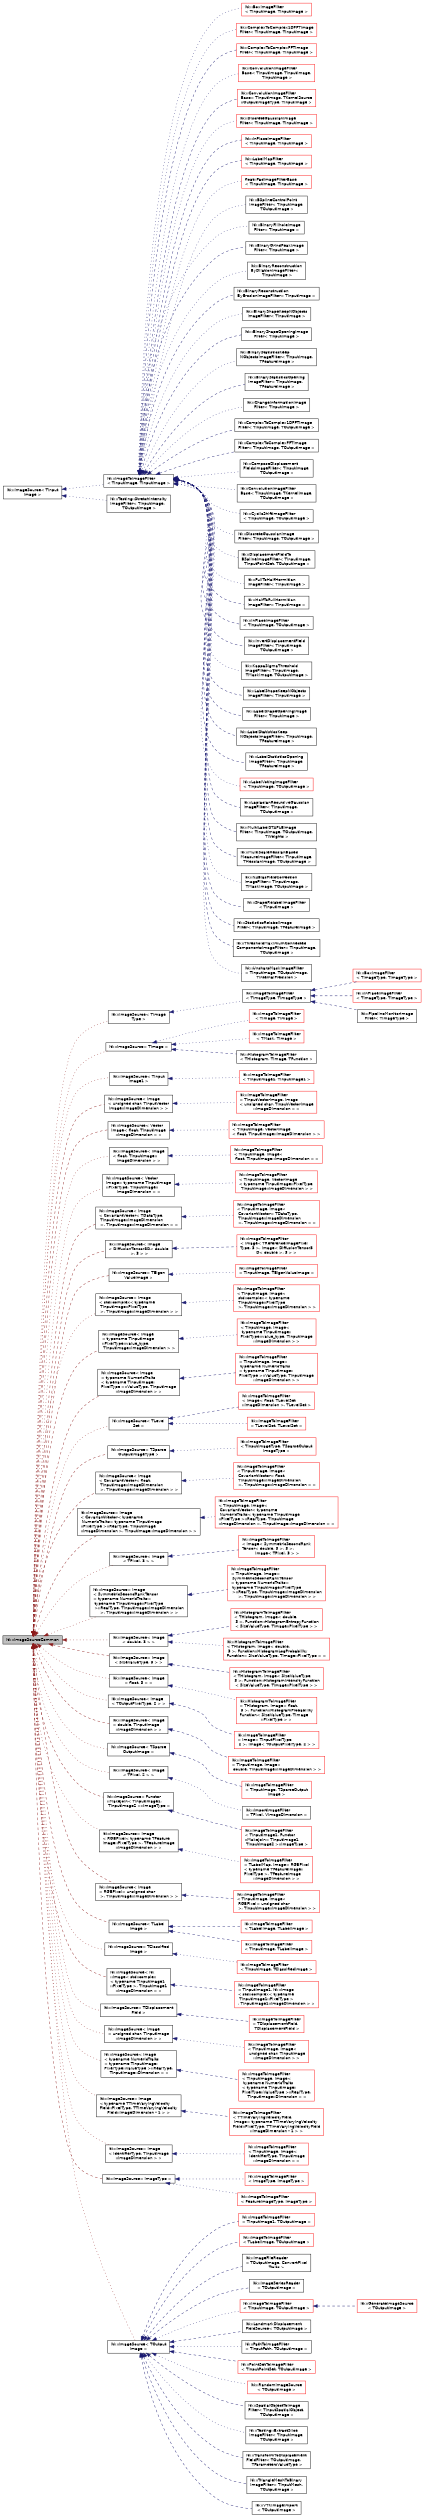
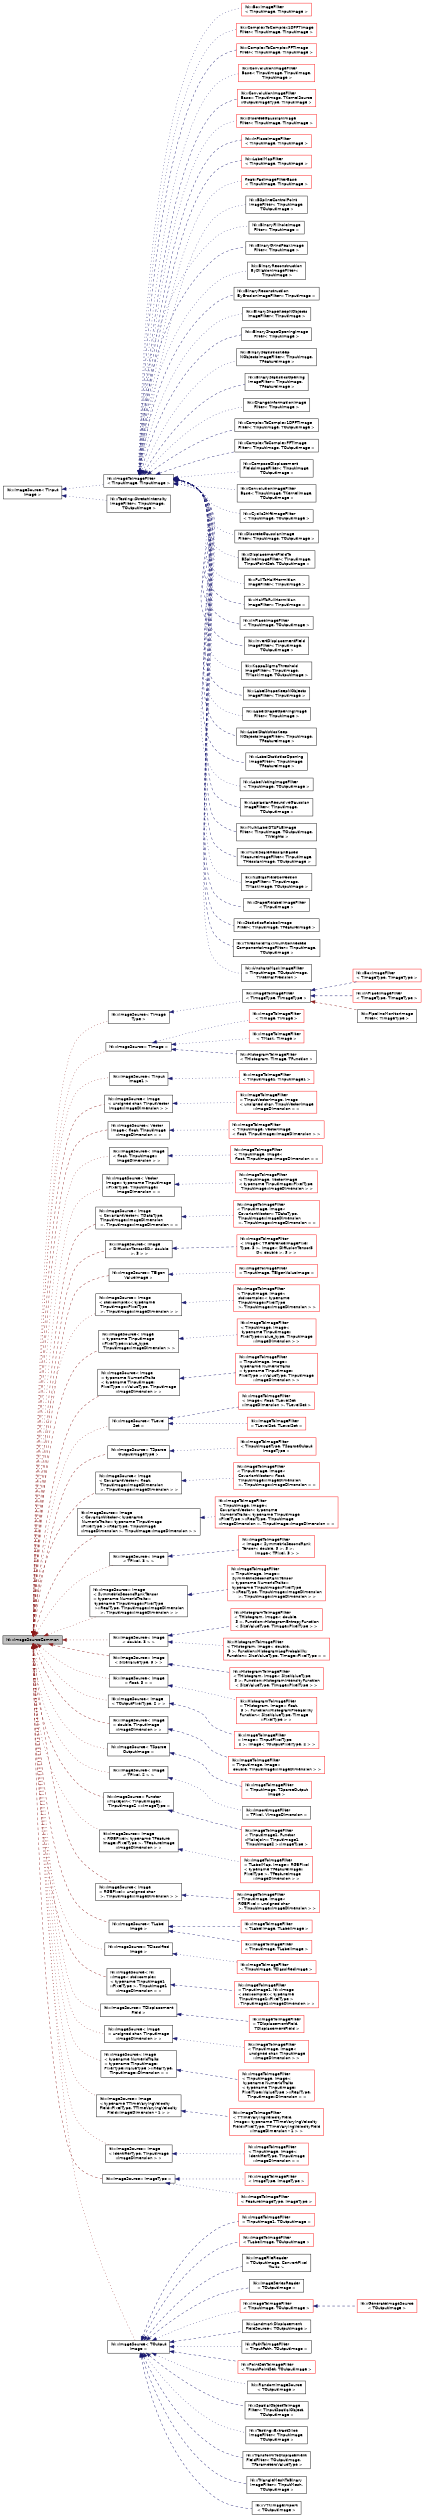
  digraph {
    rankdir=LR
    node [color=black fillcolor=white fontname=Helvetica fontsize=10 shape=record style=filled]
    edge [color=midnightblue dir=back fontname=Helvetica fontsize=10 labelfontname=Helvetica labelfontsize=10 style=dotted]
    n1 [fillcolor=grey75 fontcolor=black height=0.2 label="itk::ImageSourceCommon" width=0.4]
    n2 [height=0.2 label="itk::ImageSource\< TImage\lType \>" width=0.4]
    n3 [height=0.2 label="itk::ImageSource\< TImage \>" width=0.4]
    n4 [height=0.2 label="itk::ImageSource\< TInput\lImage1 \>" width=0.4]
    n5 [height=0.2 label="itk::ImageSource\< Image\l\< unsigned char, TInputVector\lImage::ImageDimension \> \>" width=0.4]
    n6 [height=0.2 label="itk::ImageSource\< Vector\lImage\< float, TInputImage\l::ImageDimension \> \>" width=0.4]
    n7 [height=0.2 label="itk::ImageSource\< Image\l\< float, TInputImage::\lImageDimension \> \>" width=0.4]
    n8 [height=0.2 label="itk::ImageSource\< Vector\lImage\< typename TInputImage\l::PixelType, TInputImage::\lImageDimension \> \>" width=0.4]
    n9 [height=0.2 label="itk::ImageSource\< Image\l\< CovariantVector\< TDataType,\l TInputImage::ImageDimension\l \>, TInputImage::ImageDimension \> \>" width=0.4]
    n10 [height=0.2 label="itk::ImageSource\< Image\l\< DiffusionTensor3D\< double\l \>, 3 \> \>" width=0.4]
    n11 [height=0.2 label="itk::ImageSource\< TEigen\lValueImage \>" width=0.4]
    n12 [height=0.2 label="itk::ImageSource\< Image\l\< std::complex\< typename\l TInputImage::PixelType\l \>, TInputImage::ImageDimension \> \>" width=0.4]
    n13 [height=0.2 label="itk::ImageSource\< Image\l\< typename TInputImage\l::PixelType::value_type,\l TInputImage::ImageDimension \> \>" width=0.4]
    n14 [height=0.2 label="itk::ImageSource\< Image\l\< typename NumericTraits\l\< typename TInputImage::\lPixelType \>::ValueType, TInputImage\l::ImageDimension \> \>" width=0.4]
    n15 [height=0.2 label="itk::ImageSource\< TLevel\lSet \>" width=0.4]
    n16 [height=0.2 label="itk::ImageSource\< TSparse\lOutputImageType \>" width=0.4]
    n17 [height=0.2 label="itk::ImageSource\< Image\l\< CovariantVector\< float,\l TInputImage::ImageDimension\l \>, TInputImage::ImageDimension \> \>" width=0.4]
    n18 [height=0.2 label="itk::ImageSource\< Image\l\< CovariantVector\< typename\l NumericTraits\< typename TInputImage\l::PixelType \>::RealType, TInputImage\l::ImageDimension \>, TInputImage::ImageDimension \> \>" width=0.4]
    n19 [height=0.2 label="itk::ImageSource\< Image\l\< TPixel, 3 \> \>" width=0.4]
    n20 [height=0.2 label="itk::ImageSource\< Image\l\< SymmetricSecondRankTensor\l\< typename NumericTraits\<\l typename TInputImage::PixelType\l \>::RealType, TInputImage::ImageDimension\l \>, TInputImage::ImageDimension \> \>" width=0.4]
    n21 [height=0.2 label="itk::ImageSource\< Image\l\< double, 3 \> \>" width=0.4]
    n22 [height=0.2 label="itk::ImageSource\< Image\l\< SizeValueType, 3 \> \>" width=0.4]
    n23 [height=0.2 label="itk::ImageSource\< Image\l\< float, 3 \> \>" width=0.4]
    n24 [height=0.2 label="itk::ImageSource\< Image\l\< TOutputPixelType, 2 \> \>" width=0.4]
    n25 [height=0.2 label="itk::ImageSource\< Image\l\< double, TInputImage\l::ImageDimension \> \>" width=0.4]
    n26 [height=0.2 label="itk::ImageSource\< TSparse\lOutputImage \>" width=0.4]
    n27 [height=0.2 label="itk::ImageSource\< Image\l\< TPixel, 2 \> \>" width=0.4]
    n28 [height=0.2 label="itk::ImageSource\< Functor\l::MakeJoin\< TInputImage1,\l TInputImage2 \>::ImageType \>" width=0.4]
    n29 [height=0.2 label="itk::ImageSource\< Image\l\< RGBPixel\< typename TFeature\lImage::PixelType \>, TFeatureImage\l::ImageDimension \> \>" width=0.4]
    n30 [height=0.2 label="itk::ImageSource\< Image\l\< RGBPixel\< unsigned char\l \>, TInputImage::ImageDimension \> \>" width=0.4]
    n31 [height=0.2 label="itk::ImageSource\< TLabel\lImage \>" width=0.4]
    n32 [height=0.2 label="itk::ImageSource\< TClassified\lImage \>" width=0.4]
    n33 [height=0.2 label="itk::ImageSource\< itk\l::Image\< std::complex\l\< typename TInputImage1\l::PixelType \>, TInputImage1\l::ImageDimension \> \>" width=0.4]
    n34 [height=0.2 label="itk::ImageSource\< TDisplacement\lField \>" width=0.4]
    n35 [height=0.2 label="itk::ImageSource\< Image\l\< unsigned char, TInputImage\l::ImageDimension \> \>" width=0.4]
    n36 [height=0.2 label="itk::ImageSource\< Image\l\< typename NumericTraits\l\< typename TInputImage::\lPixelType::ValueType \>::RealType,\l TInputImage::Dimension \> \>" width=0.4]
    n37 [height=0.2 label="itk::ImageSource\< Image\l\< typename TTimeVaryingVelocity\lField::PixelType, TTimeVaryingVelocity\lField::ImageDimension - 1 \> \>" width=0.4]
    n38 [height=0.2 label="itk::ImageSource\< Image\l\< IdentifierType, TInputImage\l::ImageDimension \> \>" width=0.4]
    n39 [height=0.2 label="itk::ImageSource\< ImageType \>" width=0.4]
    n40 [height=0.2 label="itk::ImageSource\< TOutput\lImage \>" width=0.4]
    n41 [height=0.2 label="itk::ImageToImageFilter\l\< TImageType, TImageType \>" width=0.4]
    n42 [height=0.2 label="itk::ImageSource\< TInput\lImage \>" width=0.4]
    n43 [height=0.2 label="itk::ImageToImageFilter\l\< TInputImage, TInputImage \>" width=0.4]
    n44 [height=0.2 label="itk::Testing::StretchIntensity\lImageFilter\< TInputImage,\l TOutputImage \>" width=0.4]
    n45 [color=red height=0.2 label="itk::ImageToImageFilter\l\< TImage, TImage \>" width=0.4]
    n46 [color=red height=0.2 label="itk::ImageToImageFilter\l\< TMask, TImage \>" width=0.4]
    n47 [height=0.2 label="itk::HistogramToImageFilter\l\< THistogram, TImage, TFunction \>" width=0.4]
    n48 [color=red height=0.2 label="itk::ImageToImageFilter\l\< TInputImage1, TInputImage1 \>" width=0.4]
    n49 [color=red height=0.2 label="itk::ImageToImageFilter\l\< TInputVectorImage, Image\l\< unsigned char, TInputVectorImage\l::ImageDimension \> \>" width=0.4]
    n50 [color=red height=0.2 label="itk::ImageToImageFilter\l\< TInputImage, VectorImage\l\< float, TInputImage::ImageDimension \> \>" width=0.4]
    n51 [color=red height=0.2 label="itk::ImageToImageFilter\l\< TInputImage, Image\<\l float, TInputImage::ImageDimension \> \>" width=0.4]
    n52 [color=red height=0.2 label="itk::ImageToImageFilter\l\< TInputImage, VectorImage\l\< typename TInputImage::PixelType,\l TInputImage::ImageDimension \> \>" width=0.4]
    n53 [color=red height=0.2 label="itk::ImageToImageFilter\l\< TInputImage, Image\<\l CovariantVector\< TDataType,\l TInputImage::ImageDimension\l \>, TInputImage::ImageDimension \> \>" width=0.4]
    n54 [color=red height=0.2 label="itk::ImageToImageFilter\l\< Image\< TReferenceImagePixel\lType, 3 \>, Image\< DiffusionTensor3\lD\< double \>, 3 \> \>" width=0.4]
    n55 [color=red height=0.2 label="itk::ImageToImageFilter\l\< TInputImage, TEigenValueImage \>" width=0.4]
    n56 [color=red height=0.2 label="itk::ImageToImageFilter\l\< TInputImage, Image\<\l std::complex\< typename\l TInputImage::PixelType\l \>, TInputImage::ImageDimension \> \>" width=0.4]
    n57 [color=red height=0.2 label="itk::ImageToImageFilter\l\< TInputImage, Image\<\l typename TInputImage::\lPixelType::value_type, TInputImage\l::ImageDimension \> \>" width=0.4]
    n58 [color=red height=0.2 label="itk::ImageToImageFilter\l\< TInputImage, Image\<\l typename NumericTraits\l\< typename TInputImage::\lPixelType \>::ValueType, TInputImage\l::ImageDimension \> \>" width=0.4]
    n59 [color=red height=0.2 label="itk::ImageToImageFilter\l\< Image\< float, TLevelSet\l::ImageDimension \>, TLevelSet \>" width=0.4]
    n60 [color=red height=0.2 label="itk::ImageToImageFilter\l\< TLevelSet, TLevelSet \>" width=0.4]
    n61 [color=red height=0.2 label="itk::ImageToImageFilter\l\< TInputImageType, TSparseOutput\lImageType \>" width=0.4]
    n62 [color=red height=0.2 label="itk::ImageToImageFilter\l\< TInputImage, Image\<\l CovariantVector\< float,\l TInputImage::ImageDimension\l \>, TInputImage::ImageDimension \> \>" width=0.4]
    n63 [color=red height=0.2 label="itk::ImageToImageFilter\l\< TInputImage, Image\<\l CovariantVector\< typename\l NumericTraits\< typename TInputImage\l::PixelType \>::RealType, TInputImage\l::ImageDimension \>, TInputImage::ImageDimension \> \>" width=0.4]
    n64 [color=red height=0.2 label="itk::ImageToImageFilter\l\< Image\< SymmetricSecondRank\lTensor\< double, 3 \>, 3 \>,\l Image\< TPixel, 3 \> \>" width=0.4]
    n65 [color=red height=0.2 label="itk::ImageToImageFilter\l\< TInputImage, Image\<\l SymmetricSecondRankTensor\l\< typename NumericTraits\<\l typename TInputImage::PixelType\l \>::RealType, TInputImage::ImageDimension\l \>, TInputImage::ImageDimension \> \>" width=0.4]
    n66 [color=red height=0.2 label="itk::HistogramToImageFilter\l\< THistogram, Image\< double,\l 3 \>, Function::HistogramEntropyFunction\l\< SizeValueType, TImage::PixelType \> \>" width=0.4]
    n67 [color=red height=0.2 label="itk::HistogramToImageFilter\l\< THistogram, Image\< double,\l 3 \>, Function::HistogramLogProbability\lFunction\< SizeValueType, TImage::PixelType \> \>" width=0.4]
    n68 [color=red height=0.2 label="itk::HistogramToImageFilter\l\< THistogram, Image\< SizeValueType,\l 3 \>, Function::HistogramIntensityFunction\l\< SizeValueType, TImage::PixelType \> \>" width=0.4]
    n69 [color=red height=0.2 label="itk::HistogramToImageFilter\l\< THistogram, Image\< float,\l 3 \>, Function::HistogramProbability\lFunction\< SizeValueType, TImage\l::PixelType \> \>" width=0.4]
    n70 [color=red height=0.2 label="itk::ImageToImageFilter\l\< Image\< TInputPixelType,\l 2 \>, Image\< TOutputPixelType, 2 \> \>" width=0.4]
    n71 [color=red height=0.2 label="itk::ImageToImageFilter\l\< TInputImage, Image\<\l double, TInputImage::ImageDimension \> \>" width=0.4]
    n72 [color=red height=0.2 label="itk::ImageToImageFilter\l\< TInputImage, TSparseOutput\lImage \>" width=0.4]
    n73 [height=0.2 label="itk::ImportImageFilter\l\< TPixel, VImageDimension \>" width=0.4]
    n74 [color=red height=0.2 label="itk::ImageToImageFilter\l\< TInputImage1, Functor\l::MakeJoin\< TInputImage1,\l TInputImage2 \>::ImageType \>" width=0.4]
    n75 [color=red height=0.2 label="itk::ImageToImageFilter\l\< TLabelMap, Image\< RGBPixel\l\< typename TFeatureImage::\lPixelType \>, TFeatureImage\l::ImageDimension \> \>" width=0.4]
    n76 [color=red height=0.2 label="itk::ImageToImageFilter\l\< TInputImage, Image\<\l RGBPixel\< unsigned char\l \>, TInputImage::ImageDimension \> \>" width=0.4]
    n77 [color=red height=0.2 label="itk::ImageToImageFilter\l\< TLabelImage, TLabelImage \>" width=0.4]
    n78 [color=red height=0.2 label="itk::ImageToImageFilter\l\< TInputImage, TLabelImage \>" width=0.4]
    n79 [color=red height=0.2 label="itk::ImageToImageFilter\l\< TInputImage, TClassifiedImage \>" width=0.4]
    n80 [color=red height=0.2 label="itk::ImageToImageFilter\l\< TInputImage1, itk::Image\l\< std::complex\< typename\l TInputImage1::PixelType \>\l, TInputImage1::ImageDimension \> \>" width=0.4]
    n81 [color=red height=0.2 label="itk::ImageToImageFilter\l\< TDisplacementField,\l TDisplacementField \>" width=0.4]
    n82 [color=red height=0.2 label="itk::ImageToImageFilter\l\< TInputImage, Image\<\l unsigned char, TInputImage\l::ImageDimension \> \>" width=0.4]
    n83 [color=red height=0.2 label="itk::ImageToImageFilter\l\< TInputImage, Image\<\l typename NumericTraits\l\< typename TInputImage::\lPixelType::ValueType \>::RealType,\l TInputImage::Dimension \> \>" width=0.4]
    n84 [color=red height=0.2 label="itk::ImageToImageFilter\l\< TTimeVaryingVelocityField,\l Image\< typename TTimeVaryingVelocity\lField::PixelType, TTimeVaryingVelocityField\l::ImageDimension - 1 \> \>" width=0.4]
    n85 [color=red height=0.2 label="itk::ImageToImageFilter\l\< TInputImage, Image\<\l IdentifierType, TInputImage\l::ImageDimension \> \>" width=0.4]
    n86 [color=red height=0.2 label="itk::ImageToImageFilter\l\< ImageType, ImageType \>" width=0.4]
    n87 [color=red height=0.2 label="itk::ImageToImageFilter\l\< FeatureImageType, ImageType \>" width=0.4]
    n88 [color=red height=0.2 label="itk::ImageToImageFilter\l\< TInputImage1, TOutputImage \>" width=0.4]
    n89 [color=red height=0.2 label="itk::ImageToImageFilter\l\< TLabelImage, TOutputImage \>" width=0.4]
    n90 [height=0.2 label="itk::ImageFileReader\l\< TOutputImage, ConvertPixel\lTraits \>" width=0.4]
    n91 [height=0.2 label="itk::ImageSeriesReader\l\< TOutputImage \>" width=0.4]
    n92 [color=red height=0.2 label="itk::ImageToImageFilter\l\< TInputImage, TOutputImage \>" width=0.4]
    n93 [height=0.2 label="itk::LandmarkDisplacement\lFieldSource\< TOutputImage \>" width=0.4]
    n94 [height=0.2 label="itk::PathToImageFilter\l\< TInputPath, TOutputImage \>" width=0.4]
    n95 [color=red height=0.2 label="itk::PointSetToImageFilter\l\< TInputPointSet, TOutputImage \>" width=0.4]
-   n96 [color=red height=0.2 label="itk::RandomImageSource\l\< TOutputImage \>" width=0.4]
+   n96 [height=0.2 label="itk::RandomImageSource\l\< TOutputImage \>" width=0.4]
    n97 [height=0.2 label="itk::SpatialObjectToImage\lFilter\< TInputSpatialObject,\l TOutputImage \>" width=0.4]
    n98 [height=0.2 label="itk::Testing::ExtractSlice\lImageFilter\< TInputImage,\l TOutputImage \>" width=0.4]
    n99 [height=0.2 label="itk::TransformToDisplacement\lFieldFilter\< TOutputImage,\l TParametersValueType \>" width=0.4]
    n100 [height=0.2 label="itk::TriangleMeshToBinary\lImageFilter\< TInputMesh,\l TOutputImage \>" width=0.4]
    n101 [height=0.2 label="itk::VTKImageImport\l\< TOutputImage \>" width=0.4]
    n102 [color=red height=0.2 label="itk::BoxImageFilter\l\< TImageType, TImageType \>" width=0.4]
    n103 [color=red height=0.2 label="itk::InPlaceImageFilter\l\< TImageType, TImageType \>" width=0.4]
    n104 [height=0.2 label="itk::PipelineMonitorImage\lFilter\< TImageType \>" width=0.4]
    n105 [color=red height=0.2 label="itk::BoxImageFilter\l\< TInputImage, TInputImage \>" width=0.4]
    n106 [color=red height=0.2 label="itk::ComplexToComplex1DFFTImage\lFilter\< TInputImage, TInputImage \>" width=0.4]
    n107 [color=red height=0.2 label="itk::ComplexToComplexFFTImage\lFilter\< TInputImage, TInputImage \>" width=0.4]
    n108 [color=red height=0.2 label="itk::ConvolutionImageFilter\lBase\< TInputImage, TInputImage,\l TInputImage \>" width=0.4]
    n109 [color=red height=0.2 label="itk::ConvolutionImageFilter\lBase\< TInputImage, TKernelSource\l::OutputImageType, TInputImage \>" width=0.4]
    n110 [color=red height=0.2 label="itk::DiscreteGaussianImage\lFilter\< TInputImage, TInputImage \>" width=0.4]
    n111 [color=red height=0.2 label="itk::InPlaceImageFilter\l\< TInputImage, TInputImage \>" width=0.4]
    n112 [color=red height=0.2 label="itk::LabelMapFilter\l\< TInputImage, TInputImage \>" width=0.4]
    n113 [color=red height=0.2 label="float::PadImageFilterBase\l\< TInputImage, TInputImage \>" width=0.4]
    n114 [height=0.2 label="itk::BSplineControlPoint\lImageFilter\< TInputImage,\l TOutputImage \>" width=0.4]
    n115 [height=0.2 label="itk::BinaryFillholeImage\lFilter\< TInputImage \>" width=0.4]
    n116 [height=0.2 label="itk::BinaryGrindPeakImage\lFilter\< TInputImage \>" width=0.4]
    n117 [height=0.2 label="itk::BinaryReconstruction\lByDilationImageFilter\<\l TInputImage \>" width=0.4]
    n118 [height=0.2 label="itk::BinaryReconstruction\lByErosionImageFilter\< TInputImage \>" width=0.4]
    n119 [height=0.2 label="itk::BinaryShapeKeepNObjects\lImageFilter\< TInputImage \>" width=0.4]
    n120 [height=0.2 label="itk::BinaryShapeOpeningImage\lFilter\< TInputImage \>" width=0.4]
    n121 [height=0.2 label="itk::BinaryStatisticsKeep\lNObjectsImageFilter\< TInputImage,\l TFeatureImage \>" width=0.4]
    n122 [height=0.2 label="itk::BinaryStatisticsOpening\lImageFilter\< TInputImage,\l TFeatureImage \>" width=0.4]
    n123 [height=0.2 label="itk::ChangeInformationImage\lFilter\< TInputImage \>" width=0.4]
    n124 [height=0.2 label="itk::ComplexToComplex1DFFTImage\lFilter\< TInputImage, TOutputImage \>" width=0.4]
    n125 [height=0.2 label="itk::ComplexToComplexFFTImage\lFilter\< TInputImage, TOutputImage \>" width=0.4]
    n126 [height=0.2 label="itk::ComposeDisplacement\lFieldsImageFilter\< TInputImage,\l TOutputImage \>" width=0.4]
    n127 [height=0.2 label="itk::ConvolutionImageFilter\lBase\< TInputImage, TKernelImage,\l TOutputImage \>" width=0.4]
    n128 [height=0.2 label="itk::CyclicShiftImageFilter\l\< TInputImage, TOutputImage \>" width=0.4]
    n129 [height=0.2 label="itk::DiscreteGaussianImage\lFilter\< TInputImage, TOutputImage \>" width=0.4]
    n130 [height=0.2 label="itk::DisplacementFieldTo\lBSplineImageFilter\< TInputImage,\l TInputPointSet, TOutputImage \>" width=0.4]
    n131 [height=0.2 label="itk::FullToHalfHermitian\lImageFilter\< TInputImage \>" width=0.4]
    n132 [height=0.2 label="itk::HalfToFullHermitian\lImageFilter\< TInputImage \>" width=0.4]
    n133 [height=0.2 label="itk::InPlaceImageFilter\l\< TInputImage, TOutputImage \>" width=0.4]
    n134 [height=0.2 label="itk::InvertDisplacementField\lImageFilter\< TInputImage,\l TOutputImage \>" width=0.4]
    n135 [height=0.2 label="itk::KappaSigmaThreshold\lImageFilter\< TInputImage,\l TMaskImage, TOutputImage \>" width=0.4]
    n136 [height=0.2 label="itk::LabelShapeKeepNObjects\lImageFilter\< TInputImage \>" width=0.4]
    n137 [height=0.2 label="itk::LabelShapeOpeningImage\lFilter\< TInputImage \>" width=0.4]
    n138 [height=0.2 label="itk::LabelStatisticsKeep\lNObjectsImageFilter\< TInputImage,\l TFeatureImage \>" width=0.4]
    n139 [height=0.2 label="itk::LabelStatisticsOpening\lImageFilter\< TInputImage,\l TFeatureImage \>" width=0.4]
-   n140 [color=red height=0.2 label="itk::LabelVotingImageFilter\l\< TInputImage, TOutputImage \>" width=0.4]
+   n140 [height=0.2 label="itk::LabelVotingImageFilter\l\< TInputImage, TOutputImage \>" width=0.4]
    n141 [height=0.2 label="itk::LaplacianRecursiveGaussian\lImageFilter\< TInputImage,\l TOutputImage \>" width=0.4]
    n142 [height=0.2 label="itk::MultiLabelSTAPLEImage\lFilter\< TInputImage, TOutputImage,\l TWeights \>" width=0.4]
    n143 [height=0.2 label="itk::MultiScaleHessianBased\lMeasureImageFilter\< TInputImage,\l THessianImage, TOutputImage \>" width=0.4]
    n144 [height=0.2 label="itk::N4BiasFieldCorrection\lImageFilter\< TInputImage,\l TMaskImage, TOutputImage \>" width=0.4]
    n145 [height=0.2 label="itk::ShapeRelabelImageFilter\l\< TInputImage \>" width=0.4]
    n146 [height=0.2 label="itk::StatisticsRelabelImage\lFilter\< TInputImage, TFeatureImage \>" width=0.4]
    n147 [height=0.2 label="itk::ThresholdMaximumConnected\lComponentsImageFilter\< TInputImage,\l TOutputImage \>" width=0.4]
    n148 [height=0.2 label="itk::UnsharpMaskImageFilter\l\< TInputImage, TOutputImage,\l TInternalPrecision \>" width=0.4]
    n149 [color=red height=0.2 label="itk::GenerateImageSource\l\< TOutputImage \>" width=0.4]
    n1 -> n2 [color=firebrick4]
    n1 -> n3 [color=firebrick4]
    n1 -> n4 [color=firebrick4]
    n1 -> n5 [color=firebrick4 style=dashed]
    n1 -> n6 [color=firebrick4 style=dashed]
    n1 -> n7 [color=firebrick4]
    n1 -> n8 [color=firebrick4]
    n1 -> n9 [color=firebrick4 style=dashed]
    n1 -> n10 [color=firebrick4 style=dashed]
    n1 -> n11 [color=firebrick4 style=dashed]
    n1 -> n12 [color=firebrick4]
    n1 -> n13 [color=firebrick4 style=dashed]
    n1 -> n14 [color=firebrick4 style=dashed]
    n1 -> n15 [color=firebrick4]
    n1 -> n16 [color=firebrick4 style=dashed]
    n1 -> n17 [color=firebrick4 style=dashed]
    n1 -> n18 [color=firebrick4 style=dashed]
    n1 -> n19 [color=firebrick4]
    n1 -> n20 [color=firebrick4]
    n1 -> n21 [color=firebrick4]
    n1 -> n22 [color=firebrick4 style=dashed]
    n1 -> n23 [color=firebrick4]
    n1 -> n24 [color=firebrick4]
    n1 -> n25 [color=firebrick4 style=dashed]
    n1 -> n26 [color=firebrick4]
    n1 -> n27 [color=firebrick4]
    n1 -> n28 [color=firebrick4 style=dashed]
    n1 -> n29 [color=firebrick4]
    n1 -> n30 [color=firebrick4 style=dashed]
    n1 -> n31 [color=firebrick4 style=dashed]
    n1 -> n32 [color=firebrick4]
    n1 -> n33 [color=firebrick4 style=dashed]
    n1 -> n34 [color=firebrick4]
    n1 -> n35 [color=firebrick4]
    n1 -> n36 [color=firebrick4]
    n1 -> n37 [color=firebrick4]
    n1 -> n38 [color=firebrick4]
    n1 -> n39 [color=firebrick4 style=dashed]
    n1 -> n40 [color=firebrick4]
    n2 -> n41
    n3 -> n45
    n3 -> n46
    n3 -> n47 [style=dashed]
    n4 -> n48
    n5 -> n49
    n6 -> n50
    n7 -> n51
    n8 -> n52
    n9 -> n53
    n10 -> n54 [style=dashed]
    n11 -> n55
    n12 -> n56
    n13 -> n57
    n14 -> n58 [style=dashed]
    n15 -> n59 [style=dashed]
    n15 -> n60
    n16 -> n61
    n17 -> n62
    n18 -> n63
    n19 -> n64 [style=dashed]
    n20 -> n65 [style=dashed]
    n21 -> n66 [style=dashed]
    n21 -> n67
    n22 -> n68 [style=dashed]
    n23 -> n69
    n24 -> n70 [style=dashed]
    n25 -> n71 [style=dashed]
    n26 -> n72 [style=dashed]
    n27 -> n73
    n28 -> n74 [style=dashed]
    n29 -> n75
    n30 -> n76 [style=dashed]
    n31 -> n77 [style=dashed]
    n31 -> n78 [style=dashed]
    n32 -> n79
    n33 -> n80 [style=dashed]
    n34 -> n81 [style=dashed]
    n35 -> n82
    n36 -> n83 [style=dashed]
    n37 -> n84 [style=dashed]
    n38 -> n85
    n39 -> n86
    n39 -> n87
    n40 -> n88 [style=dashed]
    n40 -> n89 [style=dashed]
    n40 -> n90 [style=dashed]
    n40 -> n91 [style=dashed]
    n40 -> n92
    n40 -> n93 [style=dashed]
    n40 -> n94
    n40 -> n95 [style=dashed]
    n40 -> n96
    n40 -> n97 [style=dashed]
    n40 -> n98
    n40 -> n99 [style=dashed]
    n40 -> n100 [style=dashed]
    n40 -> n101 [style=dashed]
    n41 -> n102 [style=dashed]
    n41 -> n103 [style=dashed]
-   n41 -> n104 [style=dashed]
+   n41 -> n104 [color=firebrick4 style=dashed]
    n42 -> n43
    n42 -> n44
    n43 -> n105
    n43 -> n106
    n43 -> n107 [style=dashed]
    n43 -> n108
    n43 -> n109 [style=dashed]
    n43 -> n110
    n43 -> n111 [style=dashed]
    n43 -> n112 [style=dashed]
    n43 -> n113
    n43 -> n114
    n43 -> n115
    n43 -> n116 [style=dashed]
    n43 -> n117
    n43 -> n118 [style=dashed]
    n43 -> n119
    n43 -> n120 [style=dashed]
    n43 -> n121
    n43 -> n122 [style=dashed]
    n43 -> n123
    n43 -> n124 [style=dashed]
    n43 -> n125 [style=dashed]
    n43 -> n126
    n43 -> n127
    n43 -> n128
    n43 -> n129
    n43 -> n130
    n43 -> n131
    n43 -> n132 [style=dashed]
    n43 -> n133 [style=dashed]
    n43 -> n134 [style=dashed]
    n43 -> n135
    n43 -> n136 [style=dashed]
-   n43 -> n137 [style=dashed]
+   n43 -> n137
    n43 -> n138 [style=dashed]
    n43 -> n139 [style=dashed]
    n43 -> n140
    n43 -> n141 [style=dashed]
    n43 -> n142 [style=dashed]
    n43 -> n143 [style=dashed]
    n43 -> n144
    n43 -> n145 [style=dashed]
    n43 -> n146 [style=dashed]
    n43 -> n147 [style=dashed]
    n43 -> n148
    n92 -> n149 [style=dashed]
  }
